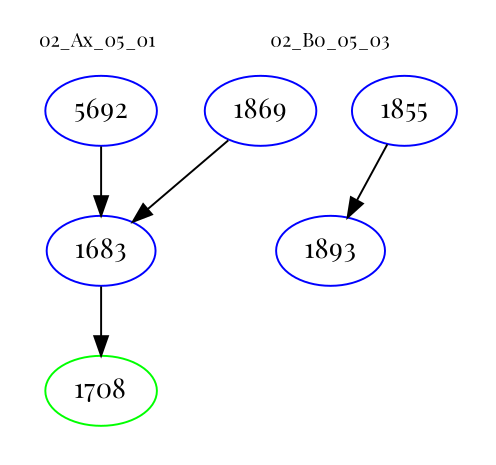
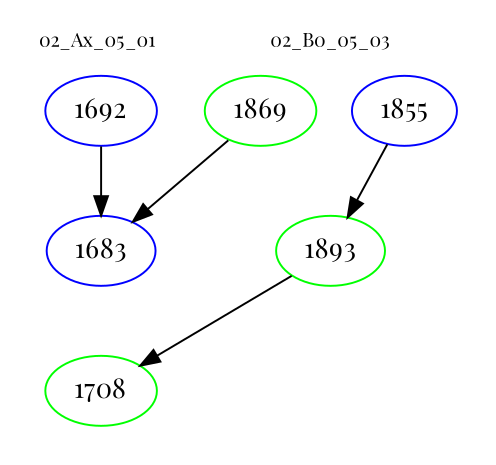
  digraph {
    fontname="Playfair Display"
    node [color=blue fontname="Playfair Display"]
    edge [color=black fontname="Playfair Display"]
-   n1 [label=5692]
+   n1 [label=1692]
    n2 [label=1683]
    n3 [color=green label=1708]
-   n4 [label=1869]
+   n4 [color=green label=1869]
    n5 [label=1855]
-   n6 [label=1893]
+   n6 [color=green label=1893]
    subgraph cluster_1 {
      color=white
      fontsize=10
      label="02_Ax_05_01"
      n1
      n2
      n3
    }
    subgraph cluster_2 {
      color=white
      fontsize=10
      label="02_B0_05_03"
      n4
      n5
      n6
    }
    n1 -> n2
-   n2 -> n3
+   n6 -> n3
    n4 -> n2
    n5 -> n6
  }
